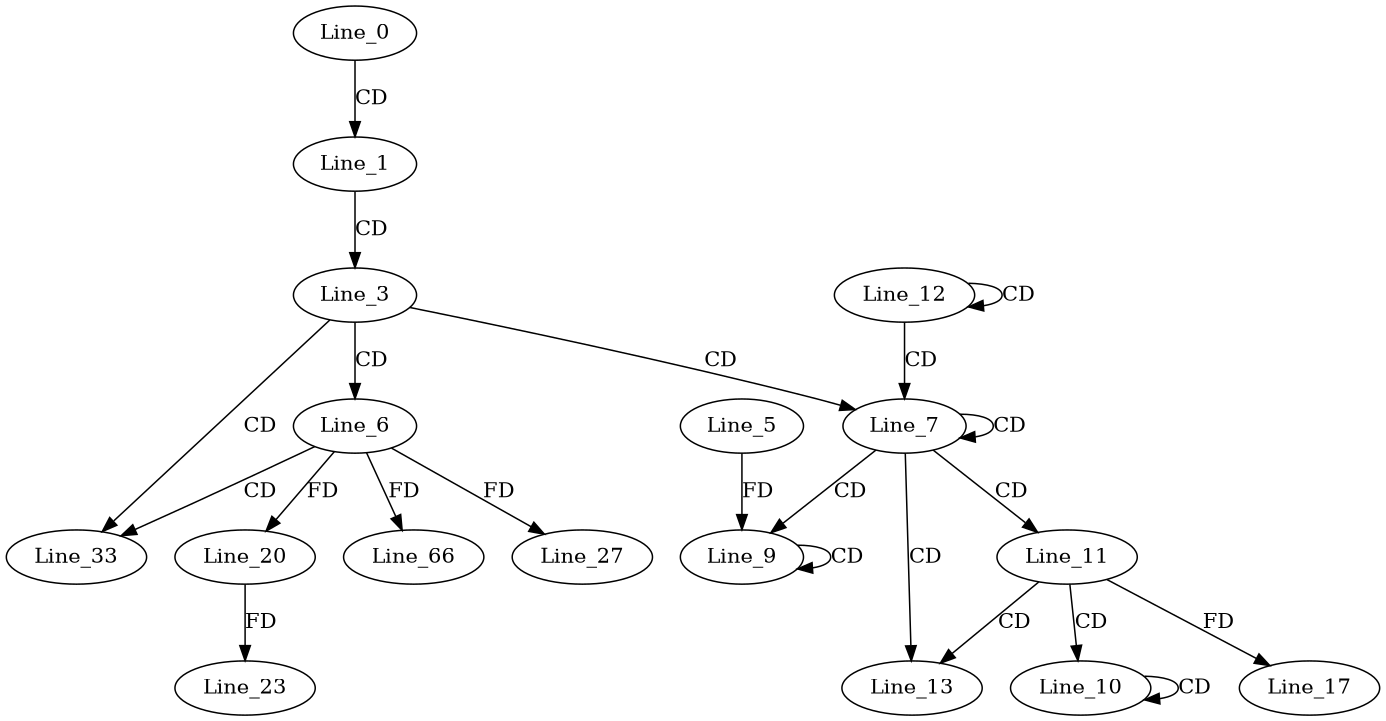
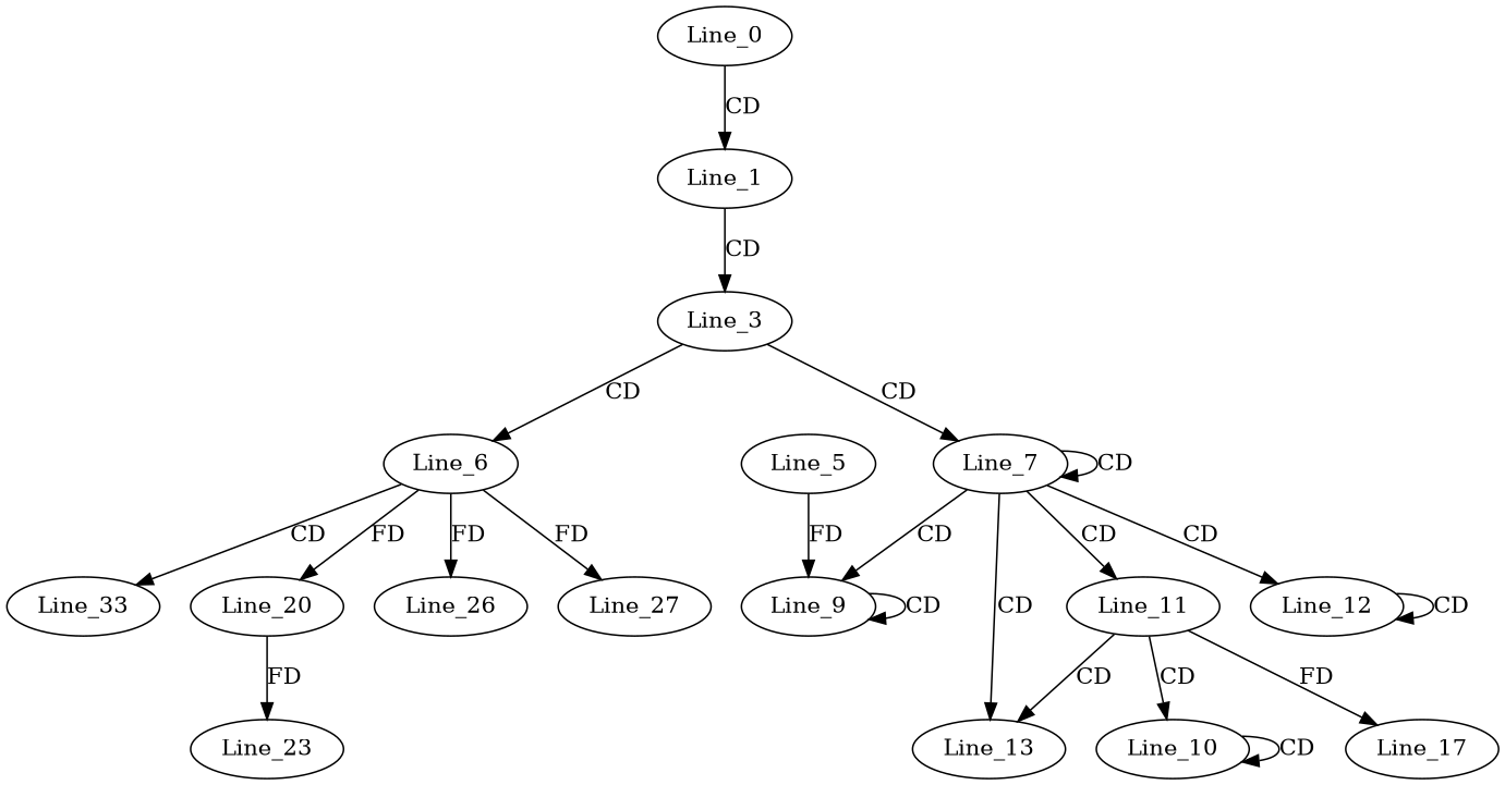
  digraph {
    Line_0
    Line_1
    Line_3
    Line_6
    Line_7
    Line_33
    Line_5
    Line_9
    Line_20
-   Line_26 [label=Line_66]
+   Line_26
    n11 [label=Line_27]
    Line_11
    Line_12
    Line_13
    Line_23
    Line_10
    Line_17
    Line_0 -> Line_1 [label=CD]
    Line_1 -> Line_3 [label=CD]
    Line_3 -> Line_6 [label=CD]
    Line_3 -> Line_7 [label=CD]
-   Line_3 -> Line_33 [label=CD]
    Line_6 -> Line_33 [label=CD]
    Line_6 -> Line_20 [label=FD]
    Line_6 -> Line_26 [label=FD]
    Line_6 -> n11 [label=FD]
    Line_7 -> Line_7 [label=CD]
    Line_7 -> Line_9 [label=CD]
    Line_7 -> Line_11 [label=CD]
-   Line_12 -> Line_7 [label=CD]
+   Line_7 -> Line_12 [label=CD]
    Line_7 -> Line_13 [label=CD]
    Line_5 -> Line_9 [label=FD]
    Line_9 -> Line_9 [label=CD]
    Line_20 -> Line_23 [label=FD]
    Line_11 -> Line_13 [label=CD]
    Line_11 -> Line_10 [label=CD]
    Line_11 -> Line_17 [label=FD]
    Line_12 -> Line_12 [label=CD]
    Line_10 -> Line_10 [label=CD]
  }
